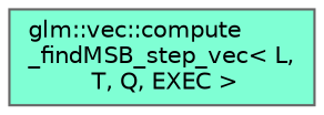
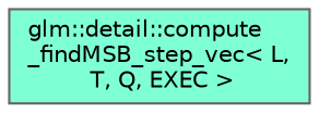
  digraph {
    rankdir=LR
-   n1 [color=grey40 fillcolor=aquamarine fontname=Helvetica fontsize=10 height=0.2 label="glm::vec::compute\l_findMSB_step_vec\< L,\l T, Q, EXEC \>" shape=box style=filled width=0.4]
+   n1 [color=grey40 fillcolor=aquamarine fontname=Helvetica fontsize=10 height=0.2 label="glm::detail::compute\l_findMSB_step_vec\< L,\l T, Q, EXEC \>" shape=box style=filled width=0.4]
  }
